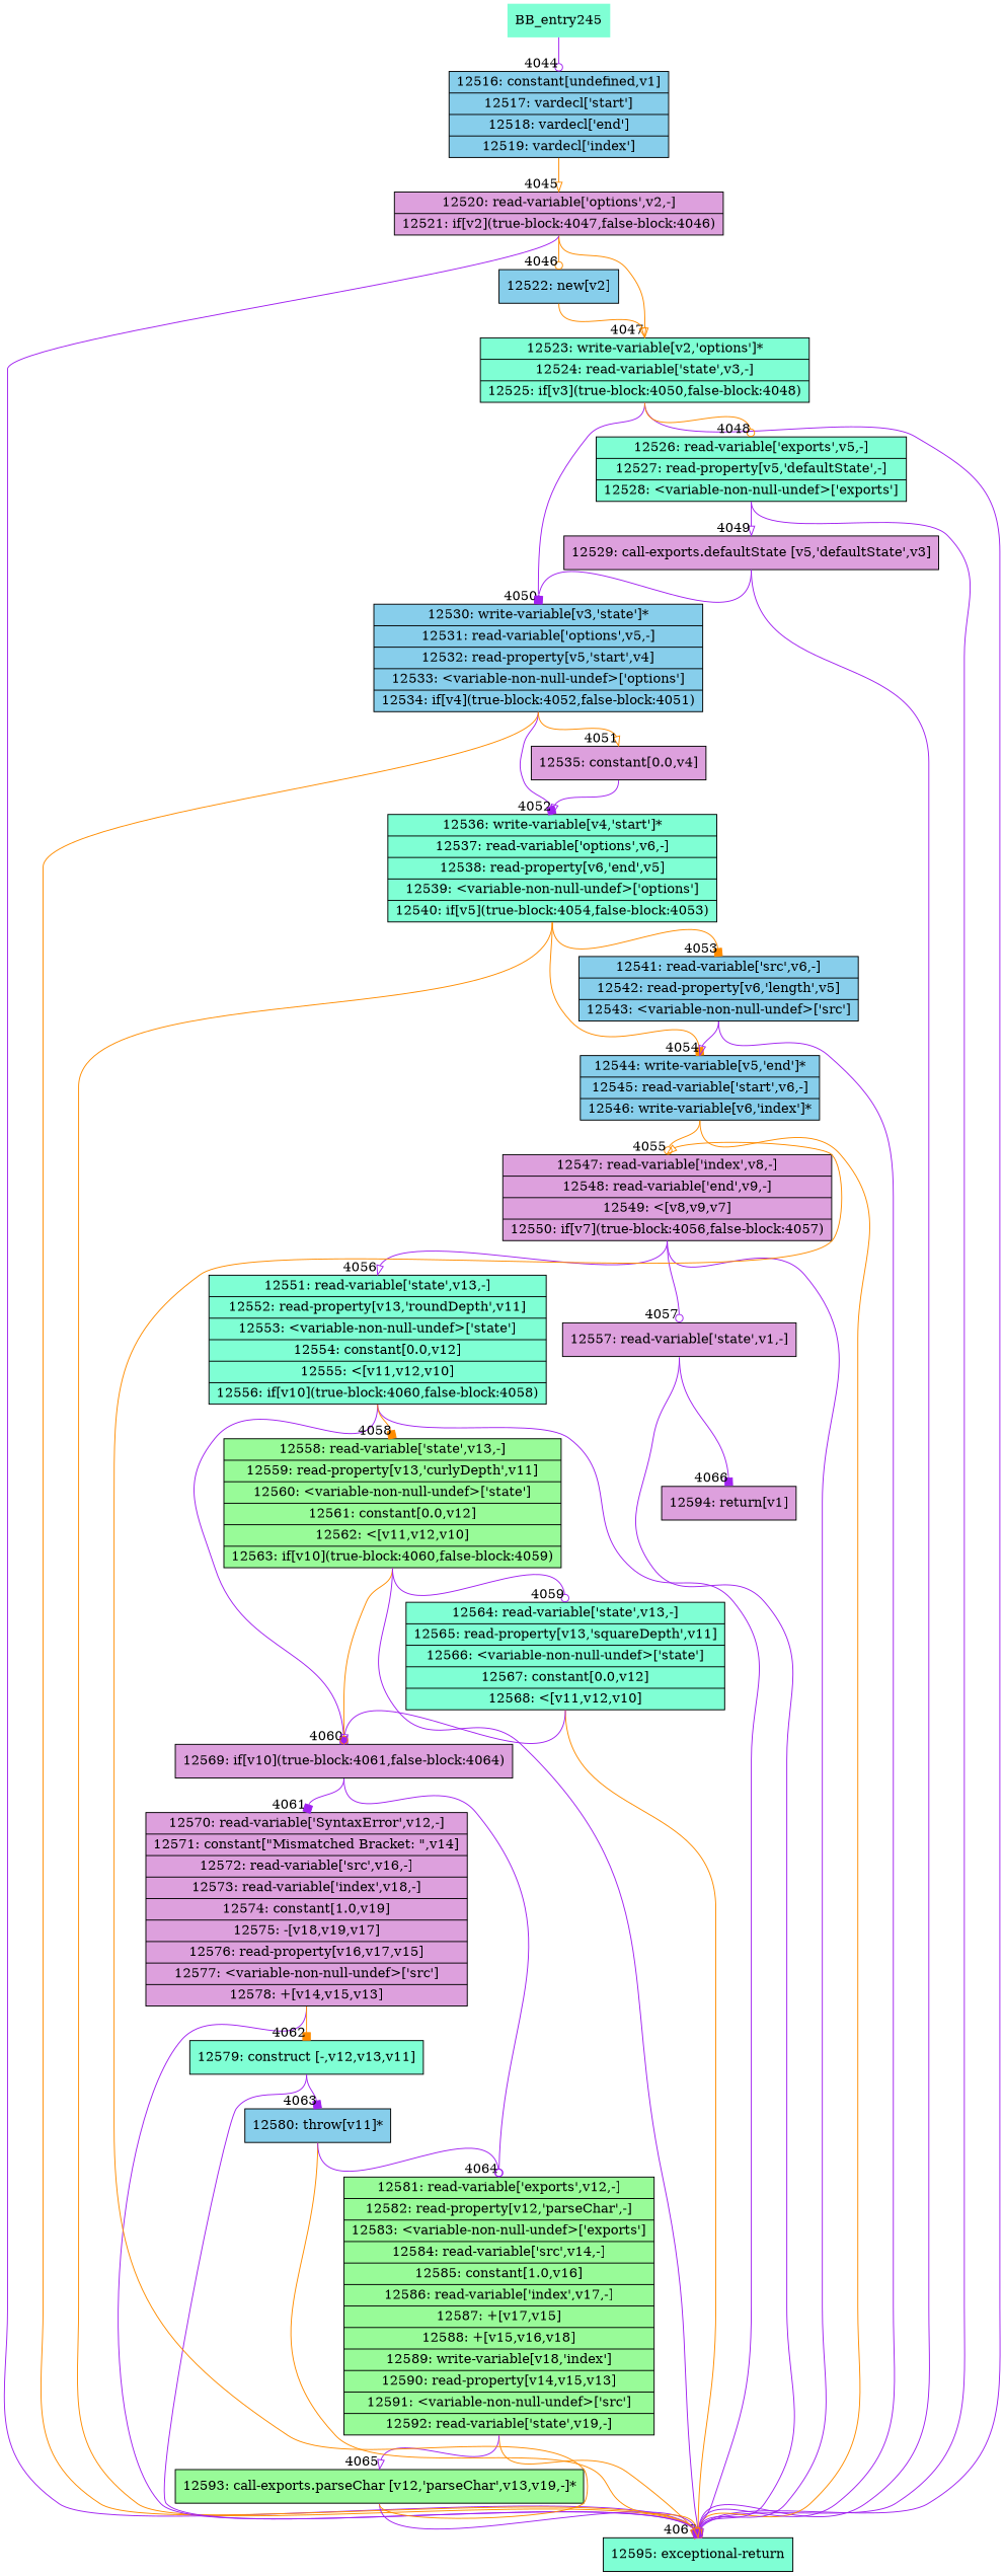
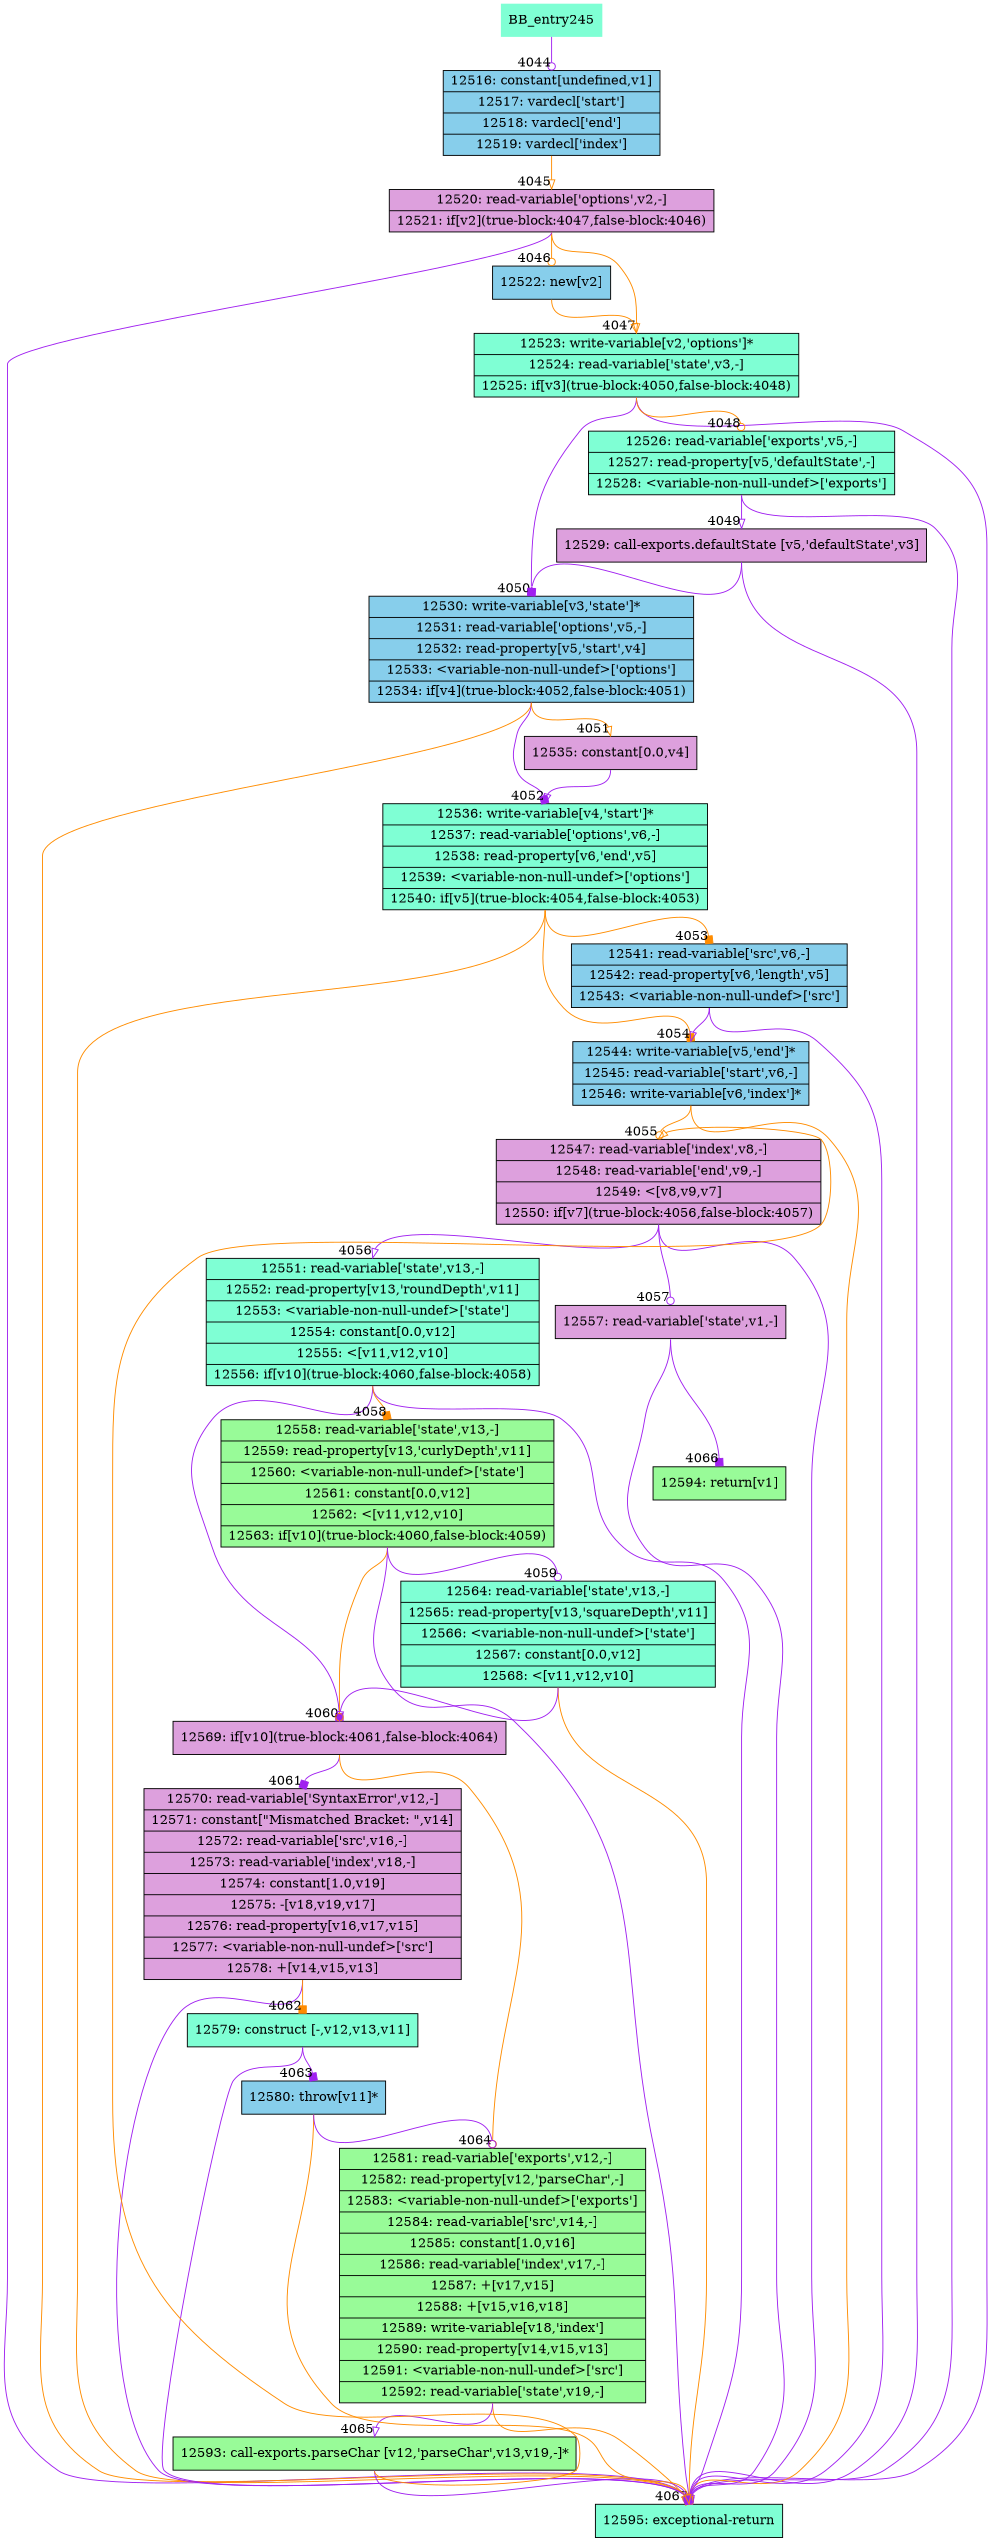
  digraph {
    fontname="DejaVu Serif"
    rankdir=TD
    node [fillcolor=aquamarine fontname="DejaVu Serif" shape=record style=filled]
    edge [arrowhead=onormal color=purple fontname="DejaVu Serif" headport=n tailport=s]
    BB_entry245 [shape=none]
    n2 [fillcolor=skyblue label="{12516: constant[undefined,v1]|12517: vardecl['start']|12518: vardecl['end']|12519: vardecl['index']}"]
    n3 [fillcolor=plum label="{12520: read-variable['options',v2,-]|12521: if[v2](true-block:4047,false-block:4046)}"]
    n4 [label="{12523: write-variable[v2,'options']*|12524: read-variable['state',v3,-]|12525: if[v3](true-block:4050,false-block:4048)}"]
    n5 [fillcolor=skyblue label="{12522: new[v2]}"]
    n6 [label="{12595: exceptional-return}"]
    n7 [fillcolor=skyblue label="{12530: write-variable[v3,'state']*|12531: read-variable['options',v5,-]|12532: read-property[v5,'start',v4]|12533: \<variable-non-null-undef\>['options']|12534: if[v4](true-block:4052,false-block:4051)}"]
    n8 [label="{12526: read-variable['exports',v5,-]|12527: read-property[v5,'defaultState',-]|12528: \<variable-non-null-undef\>['exports']}"]
    n9 [label="{12536: write-variable[v4,'start']*|12537: read-variable['options',v6,-]|12538: read-property[v6,'end',v5]|12539: \<variable-non-null-undef\>['options']|12540: if[v5](true-block:4054,false-block:4053)}"]
    n10 [fillcolor=plum label="{12535: constant[0.0,v4]}"]
    n11 [fillcolor=plum label="{12529: call-exports.defaultState [v5,'defaultState',v3]}"]
    n12 [fillcolor=skyblue label="{12544: write-variable[v5,'end']*|12545: read-variable['start',v6,-]|12546: write-variable[v6,'index']*}"]
    n13 [fillcolor=skyblue label="{12541: read-variable['src',v6,-]|12542: read-property[v6,'length',v5]|12543: \<variable-non-null-undef\>['src']}"]
    n14 [fillcolor=plum label="{12547: read-variable['index',v8,-]|12548: read-variable['end',v9,-]|12549: \<[v8,v9,v7]|12550: if[v7](true-block:4056,false-block:4057)}"]
    n15 [label="{12551: read-variable['state',v13,-]|12552: read-property[v13,'roundDepth',v11]|12553: \<variable-non-null-undef\>['state']|12554: constant[0.0,v12]|12555: \<[v11,v12,v10]|12556: if[v10](true-block:4060,false-block:4058)}"]
    n16 [fillcolor=plum label="{12557: read-variable['state',v1,-]}"]
    n17 [fillcolor=plum label="{12569: if[v10](true-block:4061,false-block:4064)}"]
    n18 [fillcolor=palegreen label="{12558: read-variable['state',v13,-]|12559: read-property[v13,'curlyDepth',v11]|12560: \<variable-non-null-undef\>['state']|12561: constant[0.0,v12]|12562: \<[v11,v12,v10]|12563: if[v10](true-block:4060,false-block:4059)}"]
-   n19 [fillcolor=plum label="{12594: return[v1]}"]
+   n19 [fillcolor=palegreen label="{12594: return[v1]}"]
    n20 [fillcolor=plum label="{12570: read-variable['SyntaxError',v12,-]|12571: constant[\"Mismatched Bracket: \",v14]|12572: read-variable['src',v16,-]|12573: read-variable['index',v18,-]|12574: constant[1.0,v19]|12575: -[v18,v19,v17]|12576: read-property[v16,v17,v15]|12577: \<variable-non-null-undef\>['src']|12578: +[v14,v15,v13]}"]
    n21 [fillcolor=palegreen label="{12581: read-variable['exports',v12,-]|12582: read-property[v12,'parseChar',-]|12583: \<variable-non-null-undef\>['exports']|12584: read-variable['src',v14,-]|12585: constant[1.0,v16]|12586: read-variable['index',v17,-]|12587: +[v17,v15]|12588: +[v15,v16,v18]|12589: write-variable[v18,'index']|12590: read-property[v14,v15,v13]|12591: \<variable-non-null-undef\>['src']|12592: read-variable['state',v19,-]}"]
    n22 [label="{12564: read-variable['state',v13,-]|12565: read-property[v13,'squareDepth',v11]|12566: \<variable-non-null-undef\>['state']|12567: constant[0.0,v12]|12568: \<[v11,v12,v10]}"]
    n23 [label="{12579: construct [-,v12,v13,v11]}"]
    n24 [fillcolor=palegreen label="{12593: call-exports.parseChar [v12,'parseChar',v13,v19,-]*}"]
    n25 [fillcolor=skyblue label="{12580: throw[v11]*}"]
    BB_entry245 -> n2 [arrowhead=odot headlabel="    4044"]
    n2 -> n3 [color=darkorange headlabel="      4045"]
    n3 -> n4 [color=darkorange headlabel="      4047"]
    n3 -> n5 [arrowhead=odot color=darkorange headlabel="      4046"]
    n3 -> n6 [arrowhead=odot headlabel="      4067"]
    n4 -> n6
    n4 -> n7 [arrowhead=box headlabel="      4050"]
    n4 -> n8 [arrowhead=odot color=darkorange headlabel="      4048"]
    n5 -> n4 [color=darkorange]
    n7 -> n6 [arrowhead=box color=darkorange]
    n7 -> n9 [arrowhead=box headlabel="      4052"]
    n7 -> n10 [color=darkorange headlabel="      4051"]
    n8 -> n6 [arrowhead=odot]
    n8 -> n11 [headlabel="      4049"]
    n9 -> n6 [color=darkorange]
    n9 -> n12 [arrowhead=box color=darkorange headlabel="      4054"]
    n9 -> n13 [arrowhead=box color=darkorange headlabel="      4053"]
    n10 -> n9
    n11 -> n6 [arrowhead=box]
    n11 -> n7 [arrowhead=box]
    n12 -> n6 [color=darkorange]
    n12 -> n14 [arrowhead=odot color=darkorange headlabel="      4055"]
    n13 -> n6
    n13 -> n12
    n14 -> n6 [arrowhead=odot]
    n14 -> n15 [headlabel="      4056"]
    n14 -> n16 [arrowhead=odot headlabel="      4057"]
    n15 -> n6 [arrowhead=odot]
    n15 -> n17 [arrowhead=box headlabel="      4060"]
    n15 -> n18 [arrowhead=box color=darkorange headlabel="      4058"]
    n16 -> n6 [arrowhead=box]
    n16 -> n19 [arrowhead=box headlabel="      4066"]
    n17 -> n20 [arrowhead=box headlabel="      4061"]
-   n17 -> n21 [arrowhead=odot headlabel="      4064"]
+   n17 -> n21 [arrowhead=odot color=darkorange headlabel="      4064"]
    n18 -> n6 [arrowhead=odot]
    n18 -> n17 [arrowhead=odot color=darkorange]
    n18 -> n22 [arrowhead=odot headlabel="      4059"]
    n20 -> n6
    n20 -> n23 [arrowhead=box color=darkorange headlabel="      4062"]
    n21 -> n6 [color=darkorange]
    n21 -> n24 [headlabel="      4065"]
    n22 -> n6 [arrowhead=box color=darkorange]
    n22 -> n17
    n23 -> n6 [arrowhead=odot]
    n23 -> n25 [arrowhead=box headlabel="      4063"]
    n24 -> n6 [arrowhead=box]
    n24 -> n14 [color=darkorange]
    n25 -> n6 [color=darkorange]
    n25 -> n21 [arrowhead=odot]
  }
